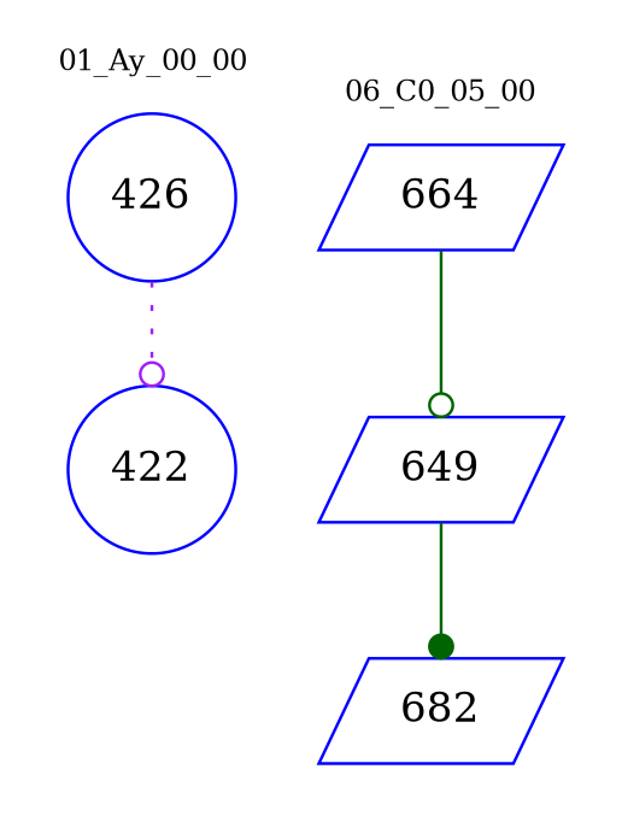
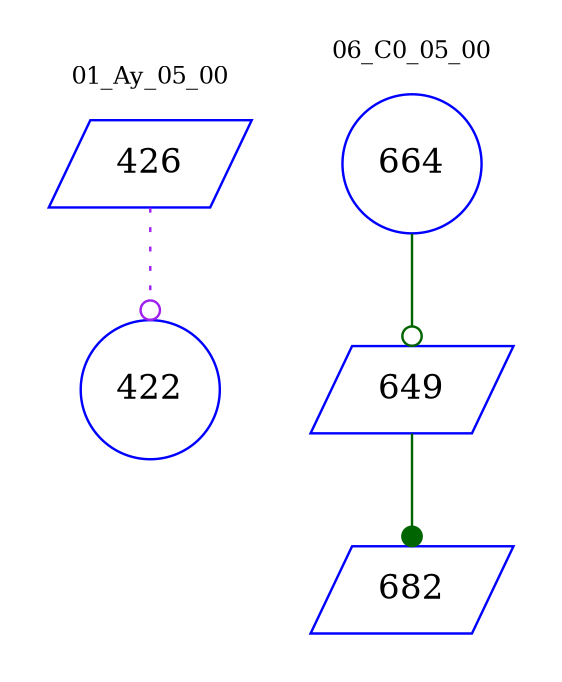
  digraph {
    node [color=blue shape=parallelogram]
    edge [arrowhead=odot color=darkgreen style=solid]
-   n1 [label=426 shape=circle]
+   n1 [label=426]
    n2 [label=422 shape=circle]
-   n3 [label=664]
+   n3 [label=664 shape=circle]
    n4 [label=649]
    n5 [label=682]
    subgraph cluster_1 {
      color=white
      fontsize=10
-     label="01_Ay_00_00"
+     label="01_Ay_05_00"
      n1
      n2
    }
    subgraph cluster_2 {
      color=white
      fontsize=10
      label="06_C0_05_00"
      n3
      n4
      n5
    }
    n1 -> n2 [color=purple style=dotted]
    n3 -> n4
    n4 -> n5 [arrowhead=dot]
  }
